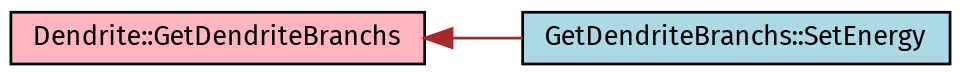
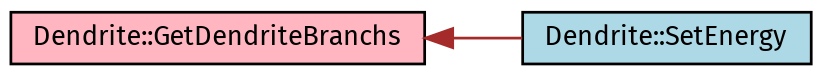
  digraph {
    rankdir=LR
    fontname="Fira Sans"
    node [color=black fontname="Fira Sans" fontsize=10 shape=record style=filled]
    n1 [fillcolor=lightpink fontcolor=black height=0.2 label="Dendrite::GetDendriteBranchs" width=0.4]
-   n2 [fillcolor=lightblue height=0.2 label="GetDendriteBranchs::SetEnergy" width=0.4]
+   n2 [fillcolor=lightblue height=0.2 label="Dendrite::SetEnergy" width=0.4]
    n1 -> n2 [color=brown dir=back fontname="Fira Sans" fontsize=10 labelfontname=Helvetica labelfontsize=10 style=solid]
  }
